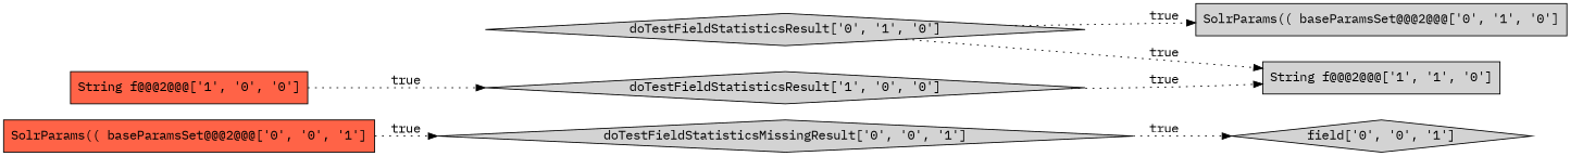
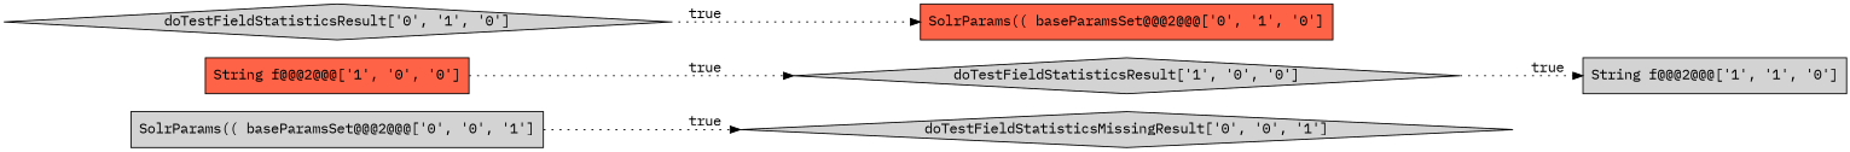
  digraph {
    fontname="IBM Plex Mono"
    rankdir=LR
    node [fillcolor=lightgray fontname="IBM Plex Mono" shape=box style=filled]
    edge [fontname="IBM Plex Mono" style=dotted]
-   n1 [fillcolor=tomato label="SolrParams(( baseParamsSet@@@2@@@['0', '0', '1']"]
+   n1 [label="SolrParams(( baseParamsSet@@@2@@@['0', '0', '1']"]
    n2 [label="doTestFieldStatisticsMissingResult['0', '0', '1']" shape=diamond]
    n3 [label="doTestFieldStatisticsResult['1', '0', '0']" shape=diamond]
    n4 [label="String f@@@2@@@['1', '1', '0']"]
    n5 [fillcolor=tomato label="String f@@@2@@@['1', '0', '0']"]
-   n6 [label="SolrParams(( baseParamsSet@@@2@@@['0', '1', '0']"]
+   n6 [fillcolor=tomato label="SolrParams(( baseParamsSet@@@2@@@['0', '1', '0']"]
    n7 [label="doTestFieldStatisticsResult['0', '1', '0']" shape=diamond]
-   n8 [label="field['0', '0', '1']" shape=diamond]
    n1 -> n2 [label=true]
-   n2 -> n8 [label=true]
    n3 -> n4 [label=true]
    n5 -> n3 [label=true]
-   n7 -> n4 [label=true]
    n7 -> n6 [label=true]
  }
